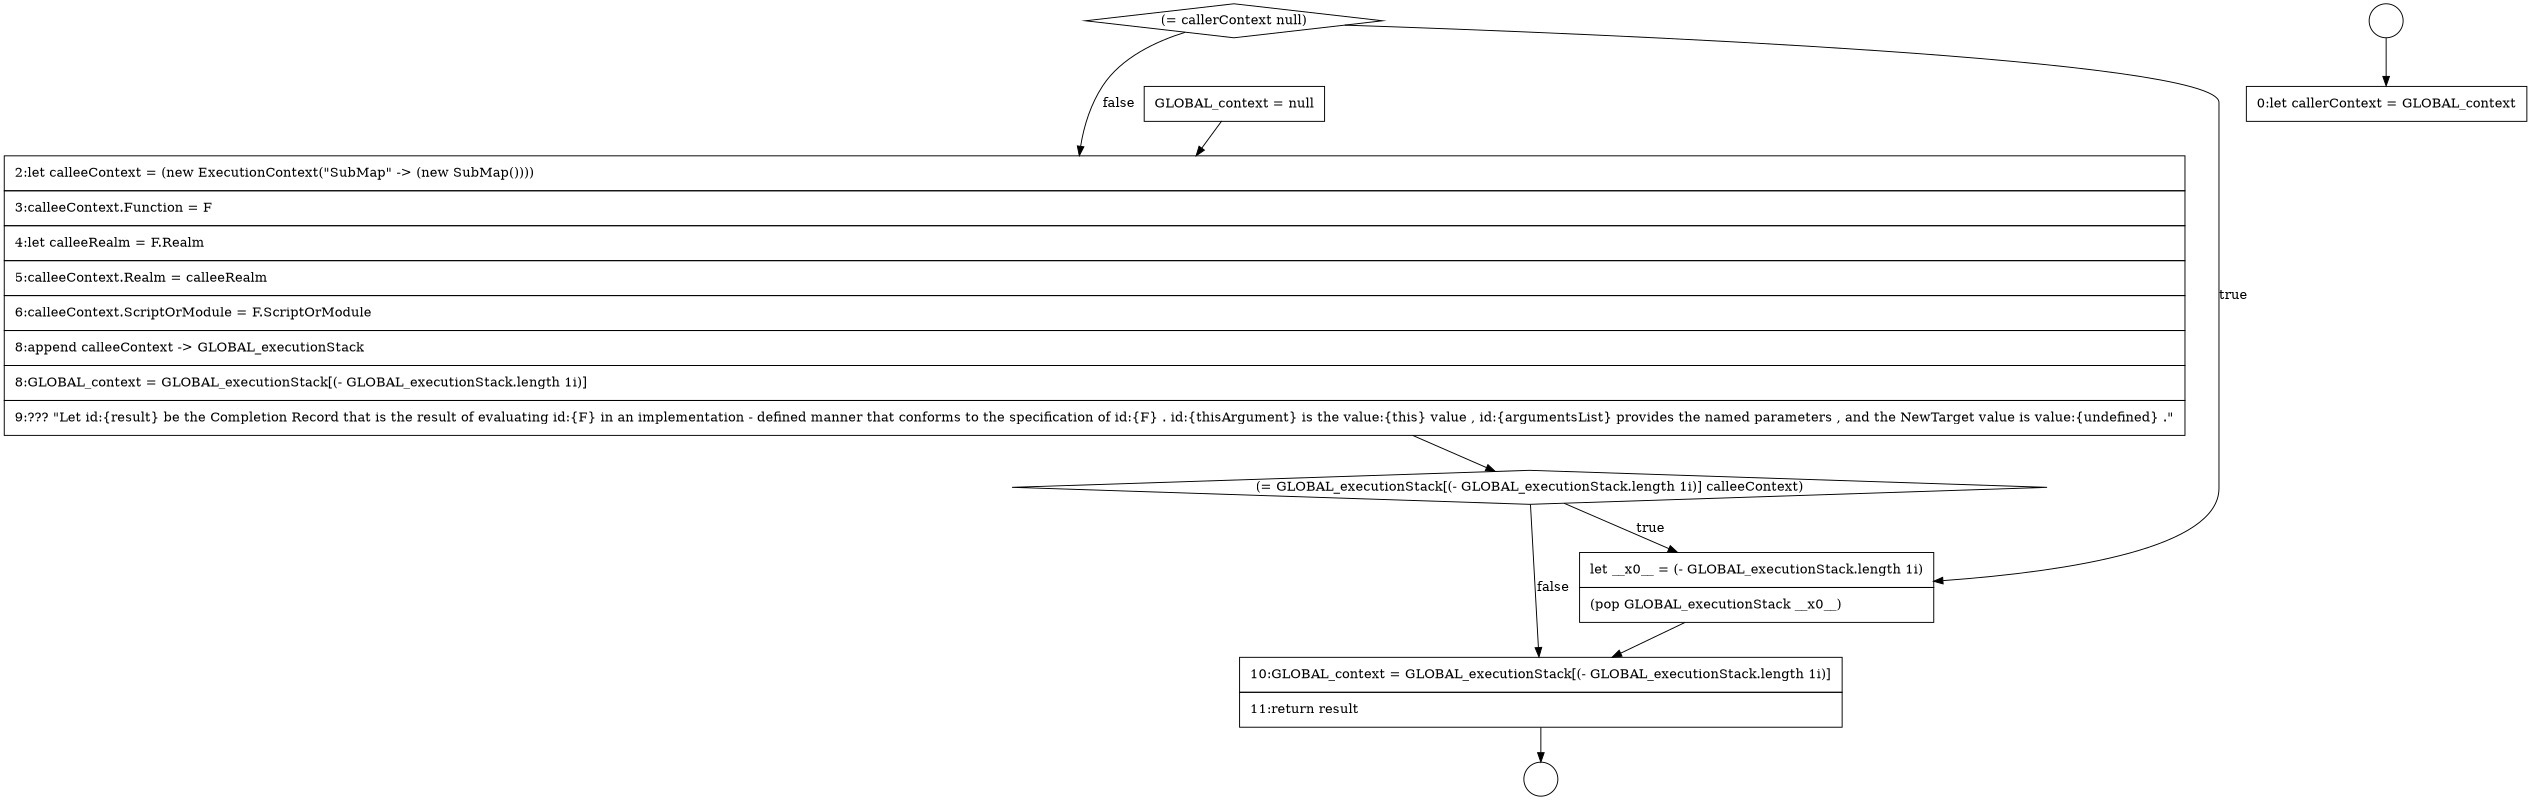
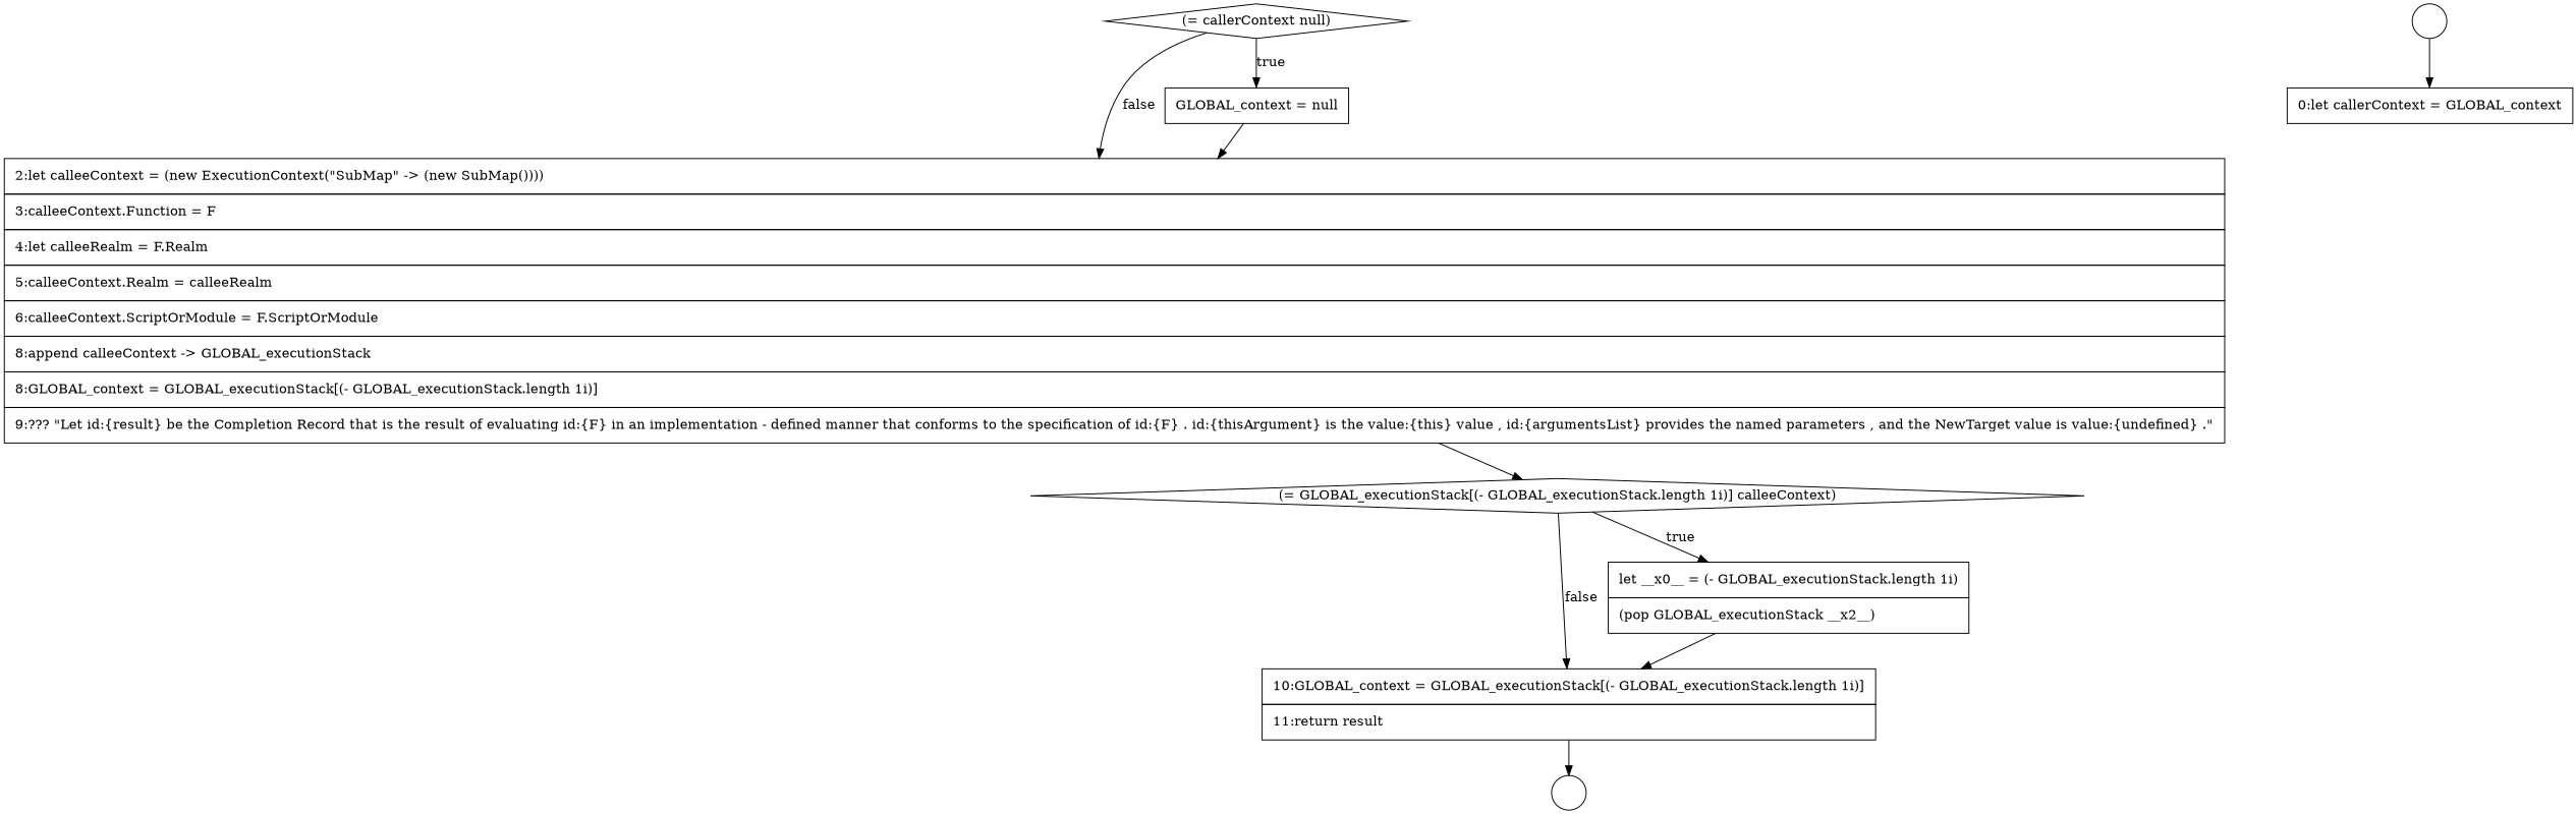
  digraph {
    node [color=black fillcolor=white margin=0 shape=none style=filled]
    edge [color=black]
    n1 [label=<<font color="black">     <table border="0" cellborder="1" cellspacing="0" cellpadding="10">       <tr><td align="left">10:GLOBAL_context = GLOBAL_executionStack[(- GLOBAL_executionStack.length 1i)]</td></tr>       <tr><td align="left">11:return result</td></tr>     </table>   </font>>]
    n2 [label=" " shape=circle margin=""]
    n3 [label=<<font color="black">     <table border="0" cellborder="1" cellspacing="0" cellpadding="10">       <tr><td align="left">0:let callerContext = GLOBAL_context</td></tr>     </table>   </font>>]
    n4 [label=<<font color="black">(= callerContext null)</font>> shape=diamond margin=""]
    n5 [label=<<font color="black">     <table border="0" cellborder="1" cellspacing="0" cellpadding="10">       <tr><td align="left">2:let calleeContext = (new ExecutionContext(&quot;SubMap&quot; -&gt; (new SubMap())))</td></tr>       <tr><td align="left">3:calleeContext.Function = F</td></tr>       <tr><td align="left">4:let calleeRealm = F.Realm</td></tr>       <tr><td align="left">5:calleeContext.Realm = calleeRealm</td></tr>       <tr><td align="left">6:calleeContext.ScriptOrModule = F.ScriptOrModule</td></tr>       <tr><td align="left">8:append calleeContext -&gt; GLOBAL_executionStack</td></tr>       <tr><td align="left">8:GLOBAL_context = GLOBAL_executionStack[(- GLOBAL_executionStack.length 1i)]</td></tr>       <tr><td align="left">9:??? &quot;Let id:{result} be the Completion Record that is the result of evaluating id:{F} in an implementation - defined manner that conforms to the specification of id:{F} . id:{thisArgument} is the value:{this} value , id:{argumentsList} provides the named parameters , and the NewTarget value is value:{undefined} .&quot;</td></tr>     </table>   </font>>]
    n6 [label=<<font color="black">     <table border="0" cellborder="1" cellspacing="0" cellpadding="10">       <tr><td align="left">GLOBAL_context = null</td></tr>     </table>   </font>>]
    n7 [label=<<font color="black">(= GLOBAL_executionStack[(- GLOBAL_executionStack.length 1i)] calleeContext)</font>> shape=diamond margin=""]
-   n8 [label=<<font color="black">     <table border="0" cellborder="1" cellspacing="0" cellpadding="10">       <tr><td align="left">let __x0__ = (- GLOBAL_executionStack.length 1i)</td></tr>       <tr><td align="left">(pop GLOBAL_executionStack __x0__)</td></tr>     </table>   </font>>]
+   n8 [label=<<font color="black">     <table border="0" cellborder="1" cellspacing="0" cellpadding="10">       <tr><td align="left">let __x0__ = (- GLOBAL_executionStack.length 1i)</td></tr>       <tr><td align="left">(pop GLOBAL_executionStack __x2__)</td></tr>     </table>   </font>>]
    n9 [label=" " shape=circle margin=""]
    n1 -> n2
    n4 -> n5 [label=<<font color="black">false</font>>]
-   n4 -> n8 [label=<<font color="black">true</font>>]
+   n4 -> n6 [label=<<font color="black">true</font>>]
    n5 -> n7
    n6 -> n5
    n7 -> n1 [label=<<font color="black">false</font>>]
    n7 -> n8 [label=<<font color="black">true</font>>]
    n8 -> n1
    n9 -> n3
  }
